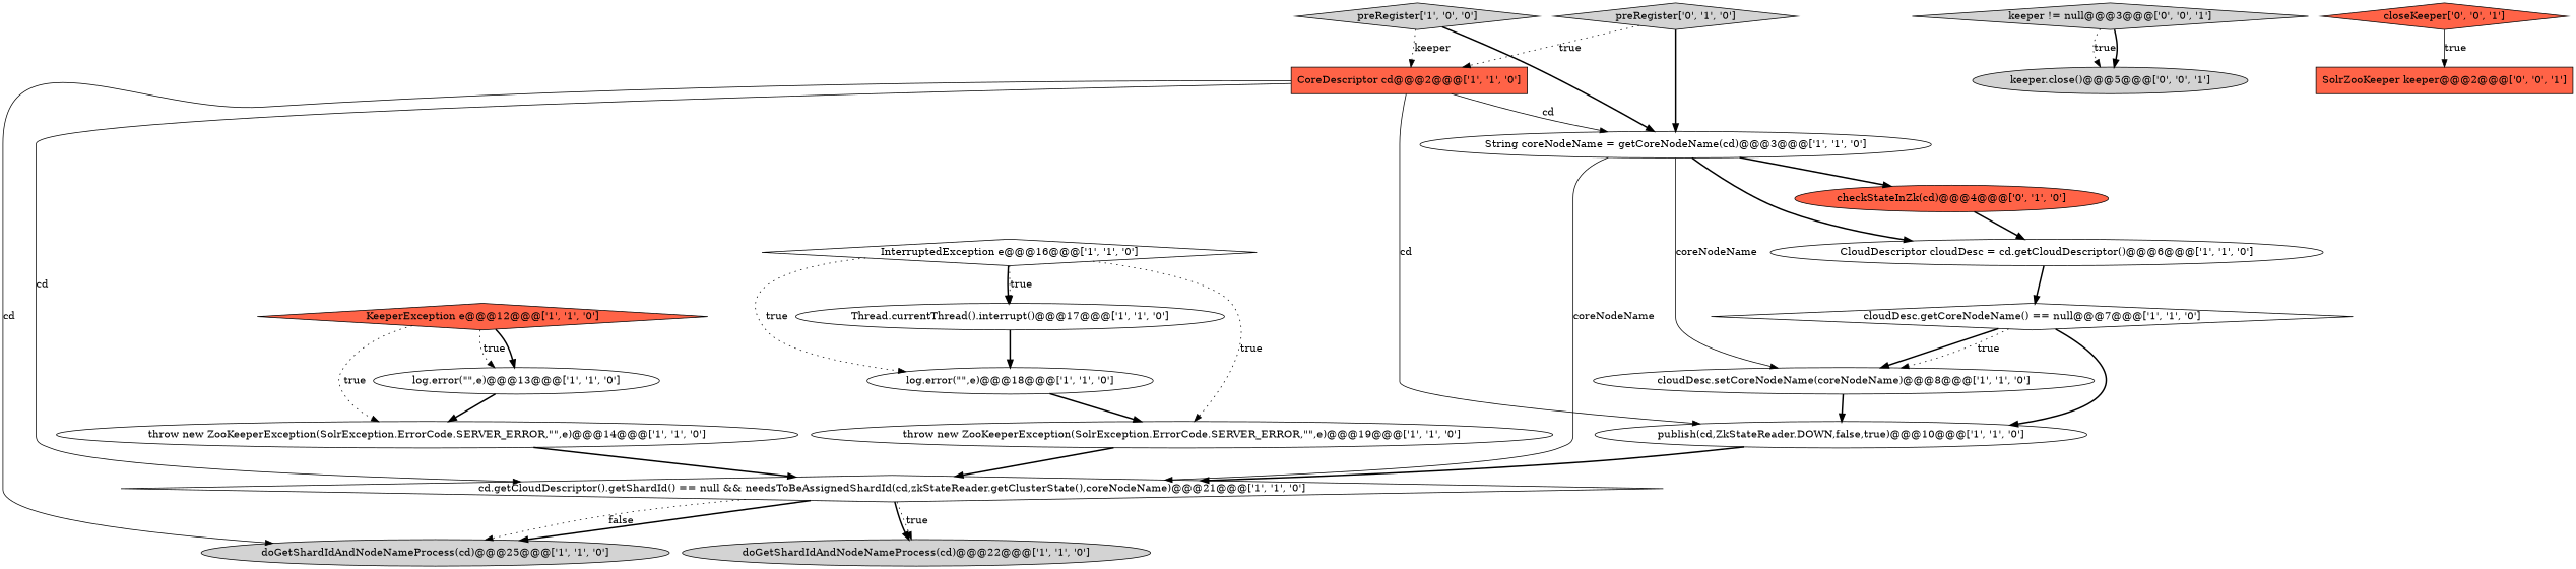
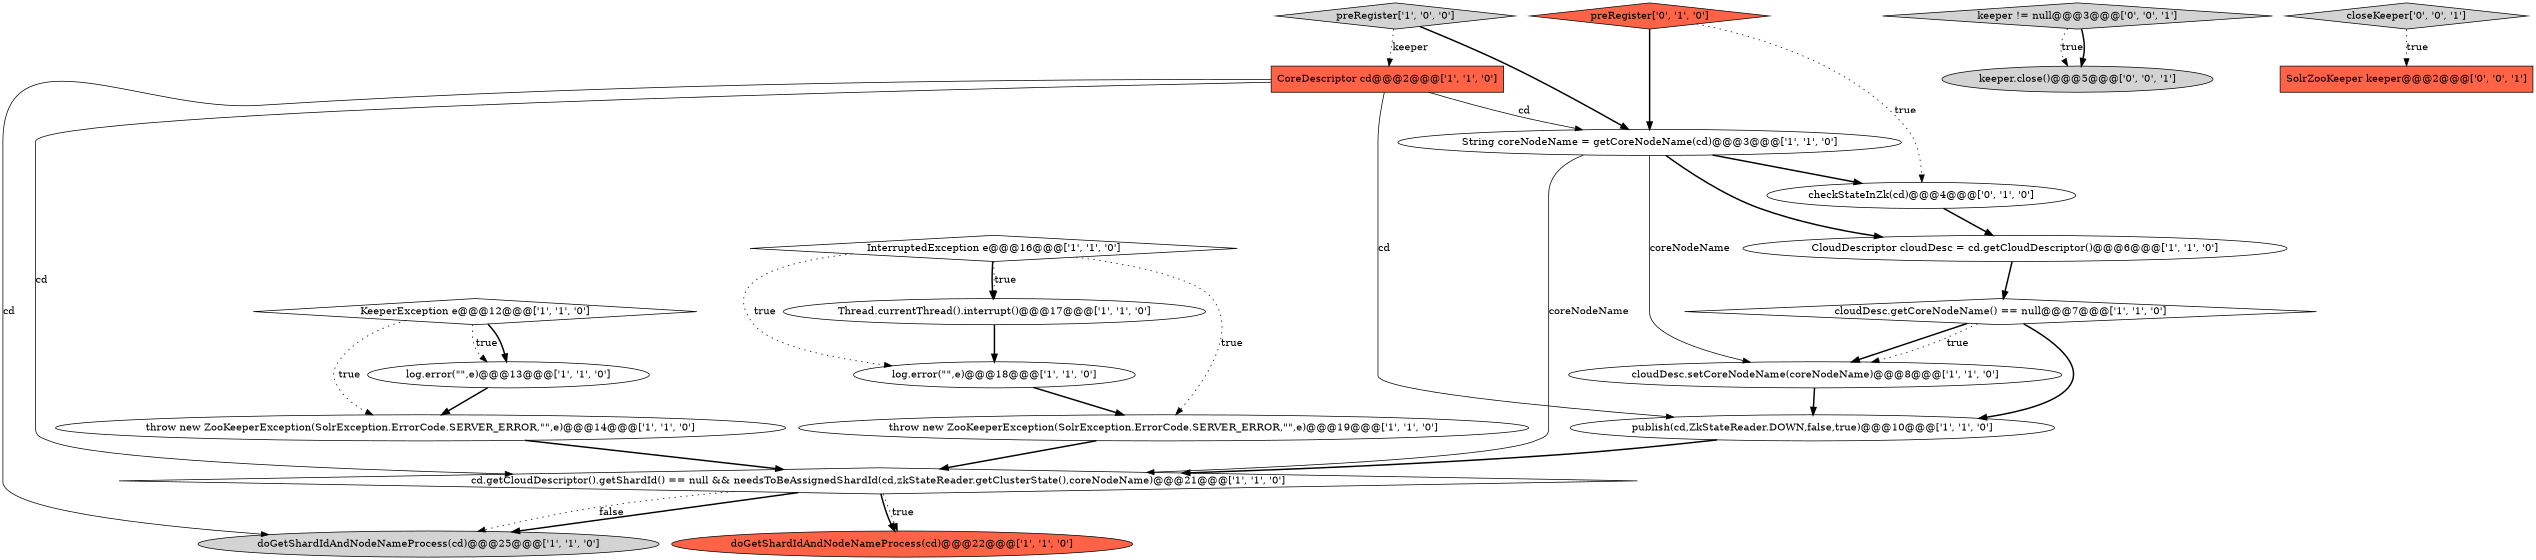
  digraph {
    node [fillcolor=white shape=ellipse style=filled]
    edge [style=bold]
    n1 [label="String coreNodeName = getCoreNodeName(cd)@@@3@@@['1', '1', '0']"]
-   n2 [fillcolor=tomato label="checkStateInZk(cd)@@@4@@@['0', '1', '0']"]
+   n2 [label="checkStateInZk(cd)@@@4@@@['0', '1', '0']"]
    n3 [label="cloudDesc.setCoreNodeName(coreNodeName)@@@8@@@['1', '1', '0']"]
    n4 [label="cd.getCloudDescriptor().getShardId() == null && needsToBeAssignedShardId(cd,zkStateReader.getClusterState(),coreNodeName)@@@21@@@['1', '1', '0']" shape=diamond]
    n5 [label="CloudDescriptor cloudDesc = cd.getCloudDescriptor()@@@6@@@['1', '1', '0']"]
    n6 [label="publish(cd,ZkStateReader.DOWN,false,true)@@@10@@@['1', '1', '0']"]
-   n7 [fillcolor=lightgray label="doGetShardIdAndNodeNameProcess(cd)@@@22@@@['1', '1', '0']"]
+   n7 [fillcolor=tomato label="doGetShardIdAndNodeNameProcess(cd)@@@22@@@['1', '1', '0']"]
    n8 [fillcolor=lightgray label="doGetShardIdAndNodeNameProcess(cd)@@@25@@@['1', '1', '0']"]
    n9 [label="cloudDesc.getCoreNodeName() == null@@@7@@@['1', '1', '0']" shape=diamond]
    n10 [fillcolor=lightgray label="preRegister['1', '0', '0']" shape=diamond]
    n11 [fillcolor=tomato label="CoreDescriptor cd@@@2@@@['1', '1', '0']" shape=box]
-   n12 [fillcolor=tomato label="KeeperException e@@@12@@@['1', '1', '0']" shape=diamond]
+   n12 [label="KeeperException e@@@12@@@['1', '1', '0']" shape=diamond]
    n13 [label="throw new ZooKeeperException(SolrException.ErrorCode.SERVER_ERROR,\"\",e)@@@14@@@['1', '1', '0']"]
    n14 [label="log.error(\"\",e)@@@13@@@['1', '1', '0']"]
    n15 [label="log.error(\"\",e)@@@18@@@['1', '1', '0']"]
    n16 [label="throw new ZooKeeperException(SolrException.ErrorCode.SERVER_ERROR,\"\",e)@@@19@@@['1', '1', '0']"]
    n17 [fillcolor=lightgray label="keeper != null@@@3@@@['0', '0', '1']" shape=diamond]
    n18 [fillcolor=lightgray label="keeper.close()@@@5@@@['0', '0', '1']"]
    n19 [label="InterruptedException e@@@16@@@['1', '1', '0']" shape=diamond]
    n20 [label="Thread.currentThread().interrupt()@@@17@@@['1', '1', '0']"]
-   n21 [fillcolor=tomato label="closeKeeper['0', '0', '1']" shape=diamond]
+   n21 [fillcolor=lightgray label="closeKeeper['0', '0', '1']" shape=diamond]
    n22 [fillcolor=tomato label="SolrZooKeeper keeper@@@2@@@['0', '0', '1']" shape=box]
-   n23 [fillcolor=lightgray label="preRegister['0', '1', '0']" shape=diamond]
+   n23 [fillcolor=tomato label="preRegister['0', '1', '0']" shape=diamond]
    n1 -> n2
    n1 -> n3 [label=coreNodeName style=solid]
    n1 -> n4 [label=coreNodeName style=solid]
    n1 -> n5
    n2 -> n5
    n3 -> n6
    n4 -> n7 [label=true style=dotted]
    n4 -> n7
    n4 -> n8
    n4 -> n8 [label=false style=dotted]
    n5 -> n9
    n6 -> n4
    n9 -> n3
    n9 -> n3 [label=true style=dotted]
    n9 -> n6
    n10 -> n1
    n10 -> n11 [label=keeper style=dotted]
    n11 -> n1 [label=cd style=solid]
    n11 -> n4 [label=cd style=solid]
    n11 -> n6 [label=cd style=solid]
    n11 -> n8 [label=cd style=solid]
    n12 -> n13 [label=true style=dotted]
    n12 -> n14 [label=true style=dotted]
    n12 -> n14
    n13 -> n4
    n14 -> n13
    n15 -> n16
    n16 -> n4
    n17 -> n18 [label=true style=dotted]
    n17 -> n18
    n19 -> n15 [label=true style=dotted]
    n19 -> n16 [label=true style=dotted]
    n19 -> n20 [label=true style=dotted]
    n19 -> n20
    n20 -> n15
-   n21 -> n22 [label=true style=solid]
+   n21 -> n22 [label=true style=dotted]
    n23 -> n1
-   n23 -> n11 [label=true style=dotted]
+   n23 -> n2 [label=true style=dotted]
  }
